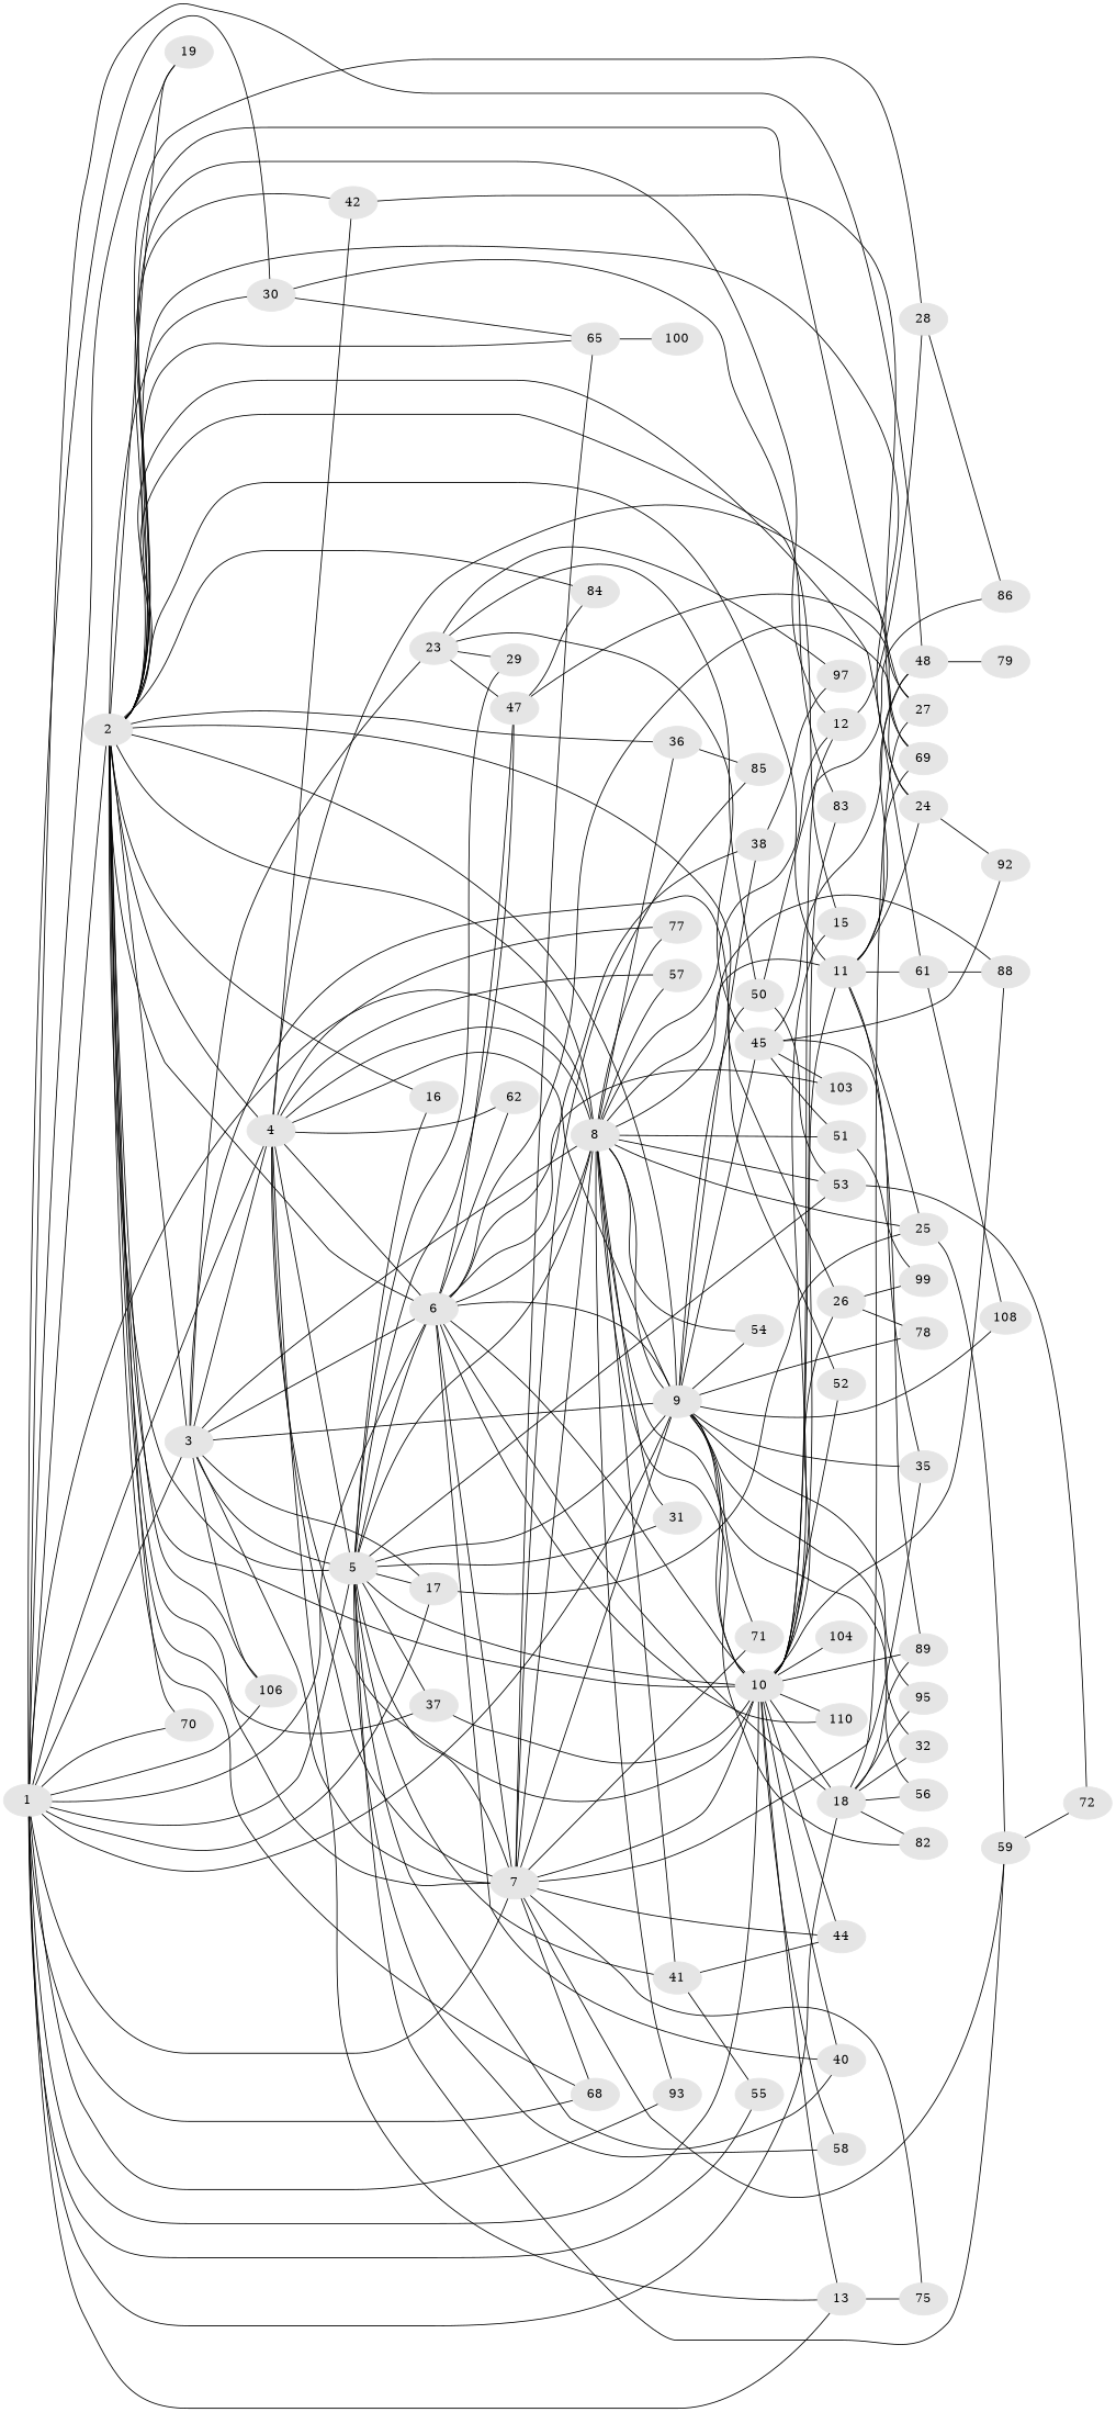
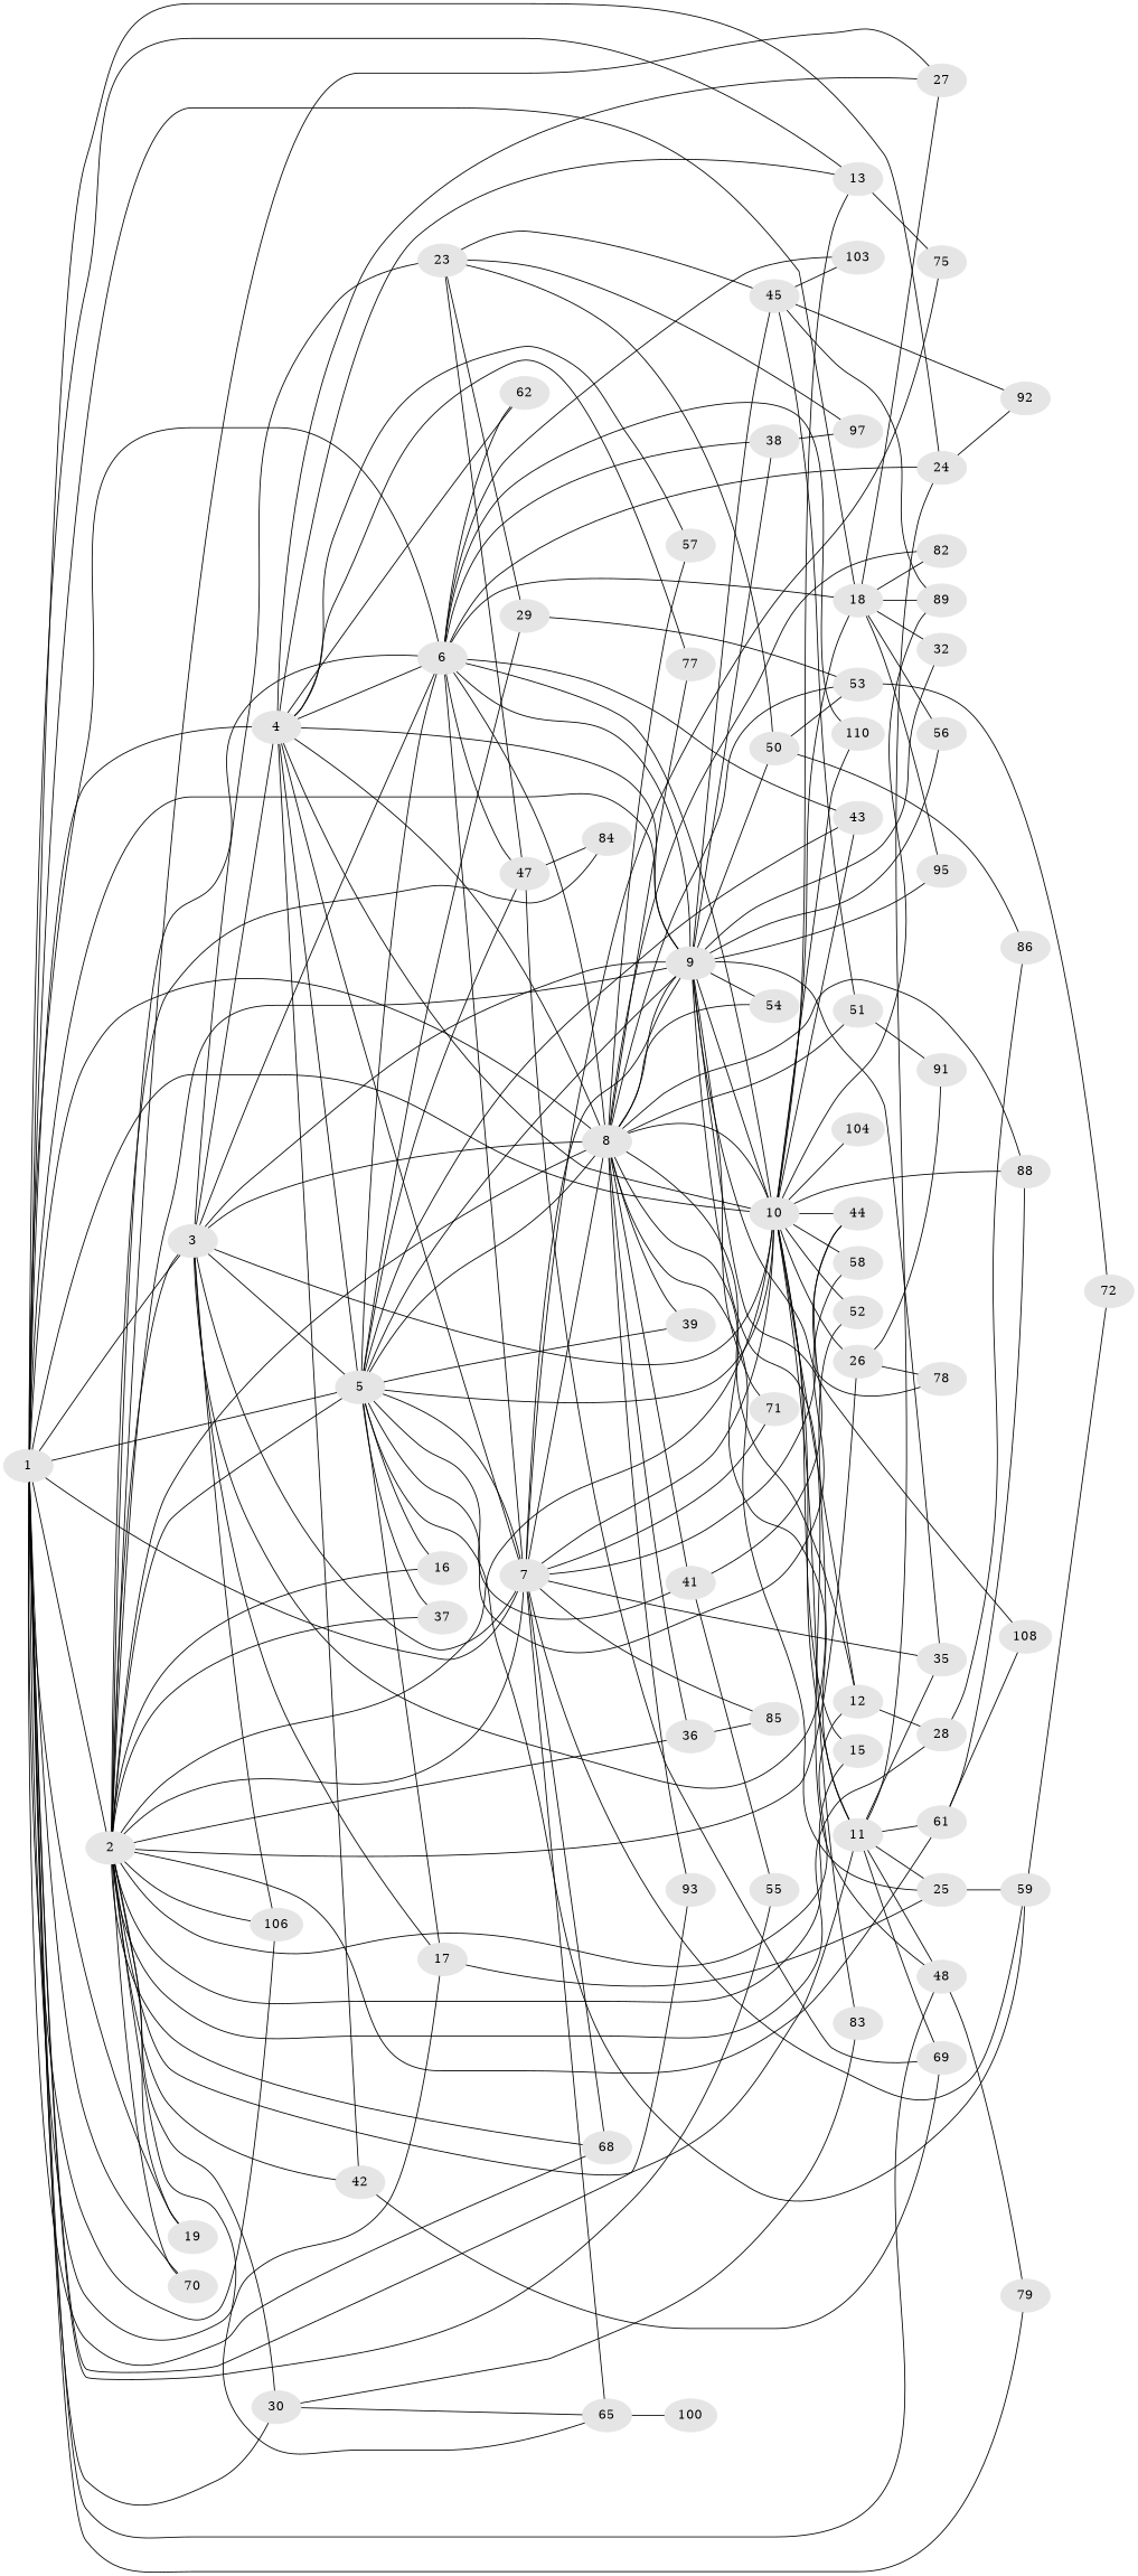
  graph {
    rankdir=LR
    node [color=gray90 style=filled]
    1 [super="+107"]
    2 [super="+40"]
    3 [super="+34"]
    4 [super="+14"]
    5 [super="+99"]
    6 [super="+102"]
    7 [super="+63"]
    8 [super="+73"]
    9 [super="+22"]
    10 [super="+20"]
    13 [super="+66"]
    17 [super="+21"]
    18 [super="+74"]
    19
    30
    48 [super="+49"]
    55
    68 [super="+101"]
    70
    79
    93
    106 [super="+109"]
    11 [super="+60"]
    12 [super="+64"]
    15
    16
    24 [super="+31"]
    26
    27 [super="+76"]
    28 [super="+33"]
    36
    37
    42
    61 [super="+94"]
    65 [super="+98"]
    84
    23 [super="+46"]
    52
    57
    62
    77
    29
-   39 [label=31]
+   39
    41
-   43 [super="+96" label=40]
+   43 [super="+96"]
    47
    53 [super="+67"]
    58
    59 [super="+81"]
    38
    103
    110
    35 [super="+105"]
    44
    71
    75
    85
    25 [super="+87"]
    51
    54
    82
    88
    32
    45
    50
    56
    78
    95
    108
    83
    89 [super="+90"]
    104
    69 [super="+80"]
    92
-   91 [label=99]
+   91
    86
    100
    97
    72
    1 -- 2
    1 -- 3 [weight=2]
    1 -- 4
    1 -- 5
    1 -- 6
    1 -- 7
    1 -- 8
    1 -- 9
    1 -- 10
    1 -- 13
    1 -- 17
    1 -- 18
    1 -- 19
    1 -- 30
    1 -- 48
    1 -- 55
    1 -- 68
    1 -- 70
+   1 -- 79
    1 -- 93
    1 -- 106
    2 -- 3
-   2 -- 4
    2 -- 5
    2 -- 6
    2 -- 7
    2 -- 8 [weight=2]
    2 -- 9
    2 -- 10
    2 -- 19
    2 -- 30
    2 -- 68
    2 -- 70
    2 -- 106
    2 -- 11
    2 -- 12
    2 -- 15 [weight=2]
    2 -- 16
-   2 -- 24
+   1 -- 24
    2 -- 26
    2 -- 27
    2 -- 28 [weight=2]
    2 -- 36
    2 -- 37
    2 -- 42
    2 -- 61
    2 -- 65
    2 -- 84
    3 -- 4
    3 -- 5
    3 -- 6
    3 -- 7
    3 -- 8 [weight=2]
    3 -- 9
-   37 -- 10
+   3 -- 10
    3 -- 17
    3 -- 106
    3 -- 23
    3 -- 52
    4 -- 5
    4 -- 6
    4 -- 7
    4 -- 8
    4 -- 9 [weight=2]
    4 -- 10
    4 -- 13
    4 -- 27
    4 -- 42
    4 -- 57
    4 -- 62
    4 -- 77
    5 -- 6
    5 -- 7
    5 -- 8
    5 -- 9 [weight=2]
    5 -- 10 [weight=2]
    5 -- 17
    5 -- 16
    5 -- 37
    5 -- 29
    5 -- 39
    5 -- 41
    5 -- 43
    5 -- 47
-   5 -- 53
+   29 -- 53
    5 -- 58
    5 -- 59
    6 -- 7
    6 -- 8
    6 -- 9
    6 -- 10
    6 -- 18
    6 -- 24
    6 -- 62
    6 -- 43
    6 -- 47
    6 -- 38
    6 -- 103
    6 -- 110
    7 -- 8
    7 -- 9
    7 -- 10
    7 -- 68
    7 -- 65
    7 -- 59
    7 -- 35
    7 -- 44
    7 -- 71
    7 -- 75
    7 -- 85
    8 -- 9
    8 -- 10
    8 -- 93
    8 -- 11
    8 -- 12
    8 -- 36
    8 -- 57
    8 -- 77
    8 -- 39
    8 -- 41
    8 -- 53 [weight=2]
    8 -- 25
    8 -- 51
    8 -- 54
    8 -- 82
    8 -- 88
    9 -- 10
-   45 -- 48
+   9 -- 48
    9 -- 38
    9 -- 35
    9 -- 71
    9 -- 54
    9 -- 32
    9 -- 45
    9 -- 50
    9 -- 56
    9 -- 78
    9 -- 95
    9 -- 108
    10 -- 13
    10 -- 18
    10 -- 11
    10 -- 12
    10 -- 15
    10 -- 26
    10 -- 52
    10 -- 43
    10 -- 58
    10 -- 110
    10 -- 44
    10 -- 88
    10 -- 83
    10 -- 89
    10 -- 104 [weight=2]
    13 -- 75
    17 -- 25
    18 -- 27
    18 -- 82
    18 -- 32
    18 -- 56
    18 -- 95
    18 -- 89
    30 -- 65
    30 -- 83
    48 -- 79
    11 -- 48
    11 -- 24
    11 -- 61
    11 -- 35
    11 -- 25
    11 -- 69
    12 -- 28
    24 -- 92
    26 -- 78
    26 -- 91
    28 -- 86
    36 -- 85
    42 -- 69
    61 -- 88
    61 -- 108
    65 -- 100 [weight=2]
    23 -- 29
    23 -- 47
    23 -- 45
    23 -- 50
    23 -- 97
    41 -- 55
    41 -- 44
    47 -- 84
    47 -- 69
    53 -- 72
    59 -- 72
    38 -- 97
    25 -- 59
    51 -- 91
    45 -- 103
    45 -- 51
    45 -- 89
    45 -- 92
    50 -- 53
    50 -- 86
  }
